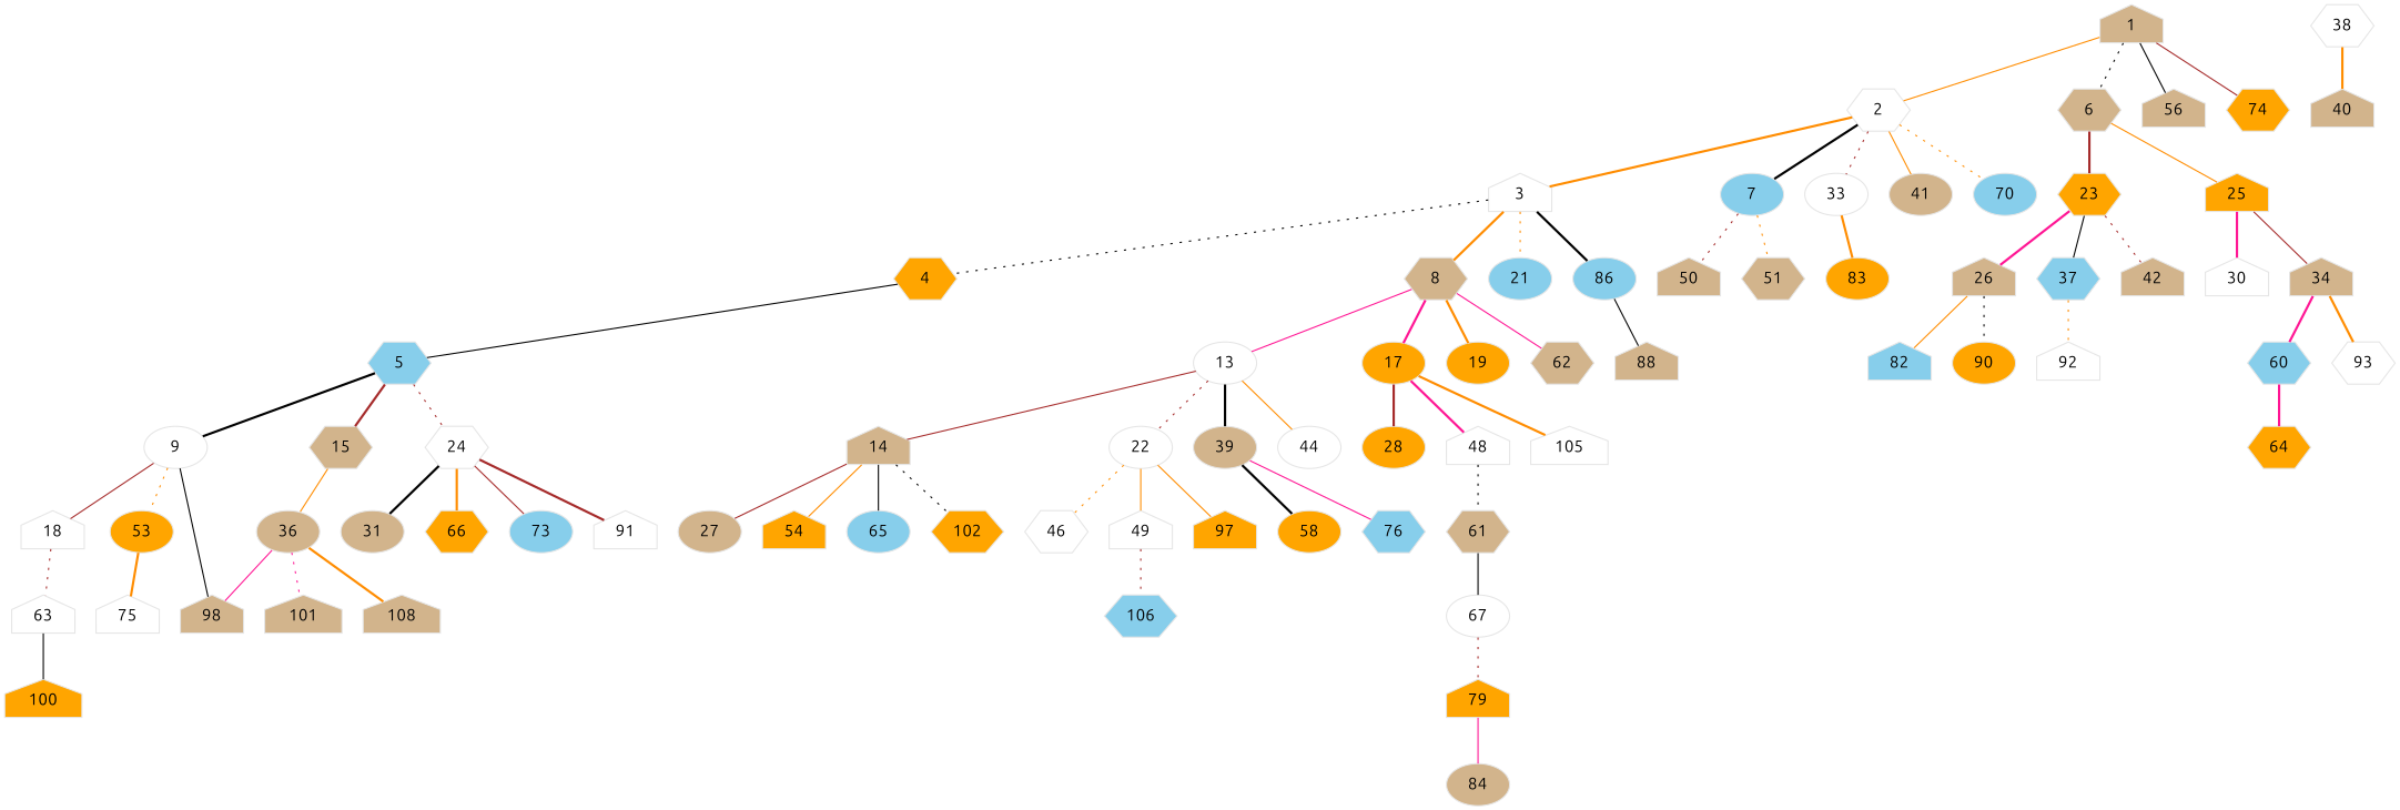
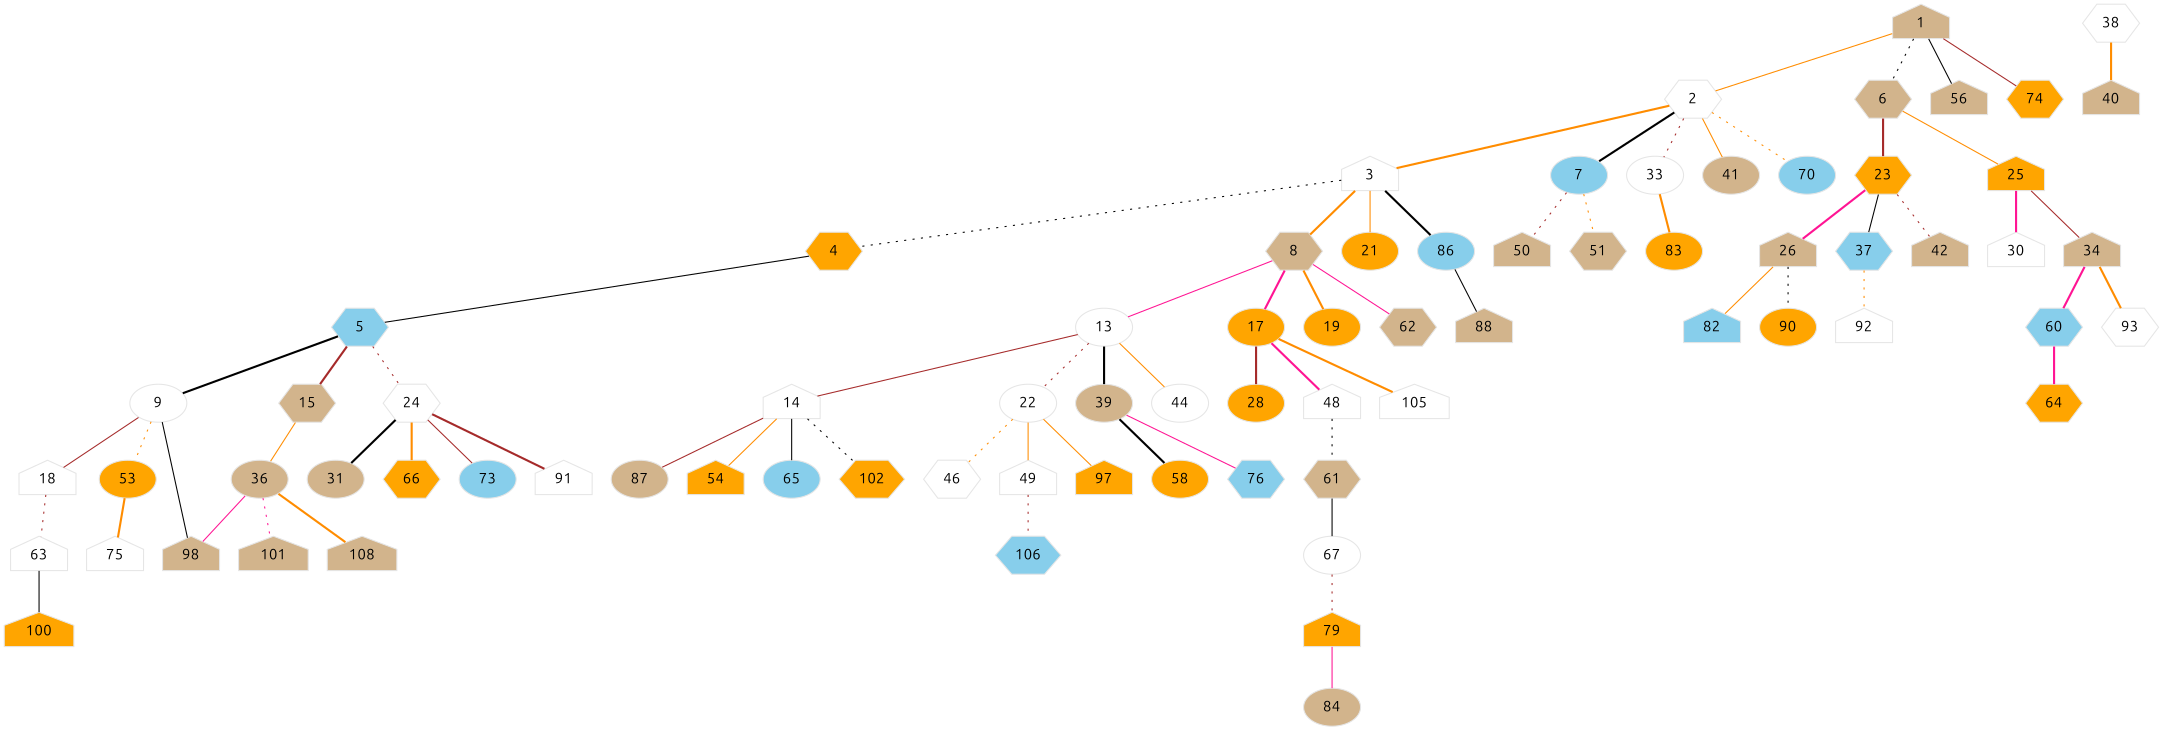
  graph {
    fontname=Ubuntu
    node [color=gray90 fillcolor=tan fontname=Ubuntu shape=house style=filled]
    edge [color=darkorange fontname=Ubuntu style=solid]
    1 [super="+11"]
    2 [fillcolor=white shape=hexagon super="+20"]
    6 [shape=hexagon super="+94"]
    56
    74 [fillcolor=orange shape=hexagon]
    3 [fillcolor=white super="+85"]
    7 [fillcolor=skyblue shape=ellipse super="+45"]
    33 [fillcolor=white shape=ellipse super="+57"]
    41 [shape=ellipse]
    70 [fillcolor=skyblue shape=ellipse]
    23 [fillcolor=orange shape=hexagon super="+109"]
    25 [fillcolor=orange]
    4 [fillcolor=orange shape=hexagon super="+52"]
    8 [shape=hexagon super="+12"]
-   21 [fillcolor=skyblue shape=ellipse]
+   21 [fillcolor=orange shape=ellipse]
    86 [fillcolor=skyblue shape=ellipse super="+95"]
    50
    51 [shape=hexagon]
    83 [fillcolor=orange shape=ellipse]
    5 [fillcolor=skyblue shape=hexagon super="+10"]
    13 [fillcolor=white shape=ellipse super="+35"]
    17 [fillcolor=orange shape=ellipse super="+32"]
    19 [fillcolor=orange shape=ellipse]
    62 [shape=hexagon]
    88
    9 [fillcolor=white shape=ellipse super="+55"]
    15 [shape=hexagon]
    24 [fillcolor=white shape=hexagon super="+68"]
    18 [fillcolor=white]
    53 [fillcolor=orange shape=ellipse super="+78"]
    98
    36 [shape=ellipse super="+43"]
    31 [shape=ellipse]
    66 [fillcolor=orange shape=hexagon]
    73 [fillcolor=skyblue shape=ellipse super="+81"]
    91 [fillcolor=white]
    26 [super="+71"]
    37 [fillcolor=skyblue shape=hexagon super="+69"]
    42
    30 [fillcolor=white super="+87"]
    34 [super="+80"]
-   14 [super="+16"]
+   14 [fillcolor=white super="+16"]
    22 [fillcolor=white shape=ellipse super="+59"]
    39 [shape=ellipse super="+47"]
    44 [fillcolor=white shape=ellipse]
    28 [fillcolor=orange shape=ellipse super="+72"]
    48 [fillcolor=white super="+103"]
    105 [fillcolor=white]
    63 [fillcolor=white super="+89"]
    75 [fillcolor=white super="+99"]
-   27 [shape=ellipse super="+29"]
+   27 [shape=ellipse super="+29" label=87]
    54 [fillcolor=orange]
    65 [fillcolor=skyblue shape=ellipse super="+77"]
    102 [fillcolor=orange shape=hexagon]
    46 [fillcolor=white shape=hexagon]
    49 [fillcolor=white super="+104"]
    97 [fillcolor=orange]
    58 [fillcolor=orange shape=ellipse]
    76 [fillcolor=skyblue shape=hexagon]
    101
    108
    61 [shape=hexagon]
    100 [fillcolor=orange]
    106 [fillcolor=skyblue shape=hexagon]
    82 [fillcolor=skyblue]
    90 [fillcolor=orange shape=ellipse]
    92 [fillcolor=white]
    60 [fillcolor=skyblue shape=hexagon super="+110"]
    93 [fillcolor=white shape=hexagon super="+107"]
    64 [fillcolor=orange shape=hexagon]
    38 [fillcolor=white shape=hexagon super="+96"]
    40
    67 [fillcolor=white shape=ellipse]
    79 [fillcolor=orange]
    84 [shape=ellipse]
    1 -- 2
    1 -- 6 [color=black style=dotted]
    1 -- 56 [color=black]
    1 -- 74 [color=brown]
    2 -- 3 [style=bold]
    2 -- 7 [color=black style=bold]
    2 -- 33 [color=brown style=dotted]
    2 -- 41
    2 -- 70 [style=dotted]
    6 -- 23 [color=brown style=bold]
    6 -- 25
    3 -- 4 [color=black style=dotted]
    3 -- 8 [style=bold]
-   3 -- 21 [style=dotted]
+   3 -- 21
    3 -- 86 [color=black style=bold]
    7 -- 50 [color=brown style=dotted]
    7 -- 51 [style=dotted]
    33 -- 83 [style=bold]
    23 -- 26 [color=deeppink style=bold]
    23 -- 37 [color=black]
    23 -- 42 [color=brown style=dotted]
    25 -- 30 [color=deeppink style=bold]
    25 -- 34 [color=brown]
    4 -- 5 [color=black]
    8 -- 13 [color=deeppink]
    8 -- 17 [color=deeppink style=bold]
    8 -- 19 [style=bold]
    8 -- 62 [color=deeppink]
    86 -- 88 [color=black]
    5 -- 9 [color=black style=bold]
    5 -- 15 [color=brown style=bold]
    5 -- 24 [color=brown style=dotted]
    13 -- 14 [color=brown]
    13 -- 22 [color=brown style=dotted]
    13 -- 39 [color=black style=bold]
    13 -- 44
    17 -- 28 [color=brown style=bold]
    17 -- 48 [color=deeppink style=bold]
    17 -- 105 [style=bold]
    9 -- 18 [color=brown]
    9 -- 53 [style=dotted]
    9 -- 98 [color=black]
    15 -- 36
    24 -- 31 [color=black style=bold]
    24 -- 66 [style=bold]
    24 -- 73 [color=brown]
    24 -- 91 [color=brown style=bold]
    18 -- 63 [color=brown style=dotted]
    53 -- 75 [style=bold]
    36 -- 98 [color=deeppink]
    36 -- 101 [color=deeppink style=dotted]
    36 -- 108 [style=bold]
    26 -- 82
    26 -- 90 [color=black style=dotted]
    37 -- 92 [style=dotted]
    34 -- 60 [color=deeppink style=bold]
    34 -- 93 [style=bold]
    14 -- 27 [color=brown]
    14 -- 54
    14 -- 65 [color=black]
    14 -- 102 [color=black style=dotted]
    22 -- 46 [style=dotted]
    22 -- 49
    22 -- 97
    39 -- 58 [color=black style=bold]
    39 -- 76 [color=deeppink]
    48 -- 61 [color=black style=dotted]
    63 -- 100 [color=black]
    49 -- 106 [color=brown style=dotted]
    61 -- 67 [color=black]
    60 -- 64 [color=deeppink style=bold]
    38 -- 40 [style=bold]
    67 -- 79 [color=brown style=dotted]
    79 -- 84 [color=deeppink]
  }
